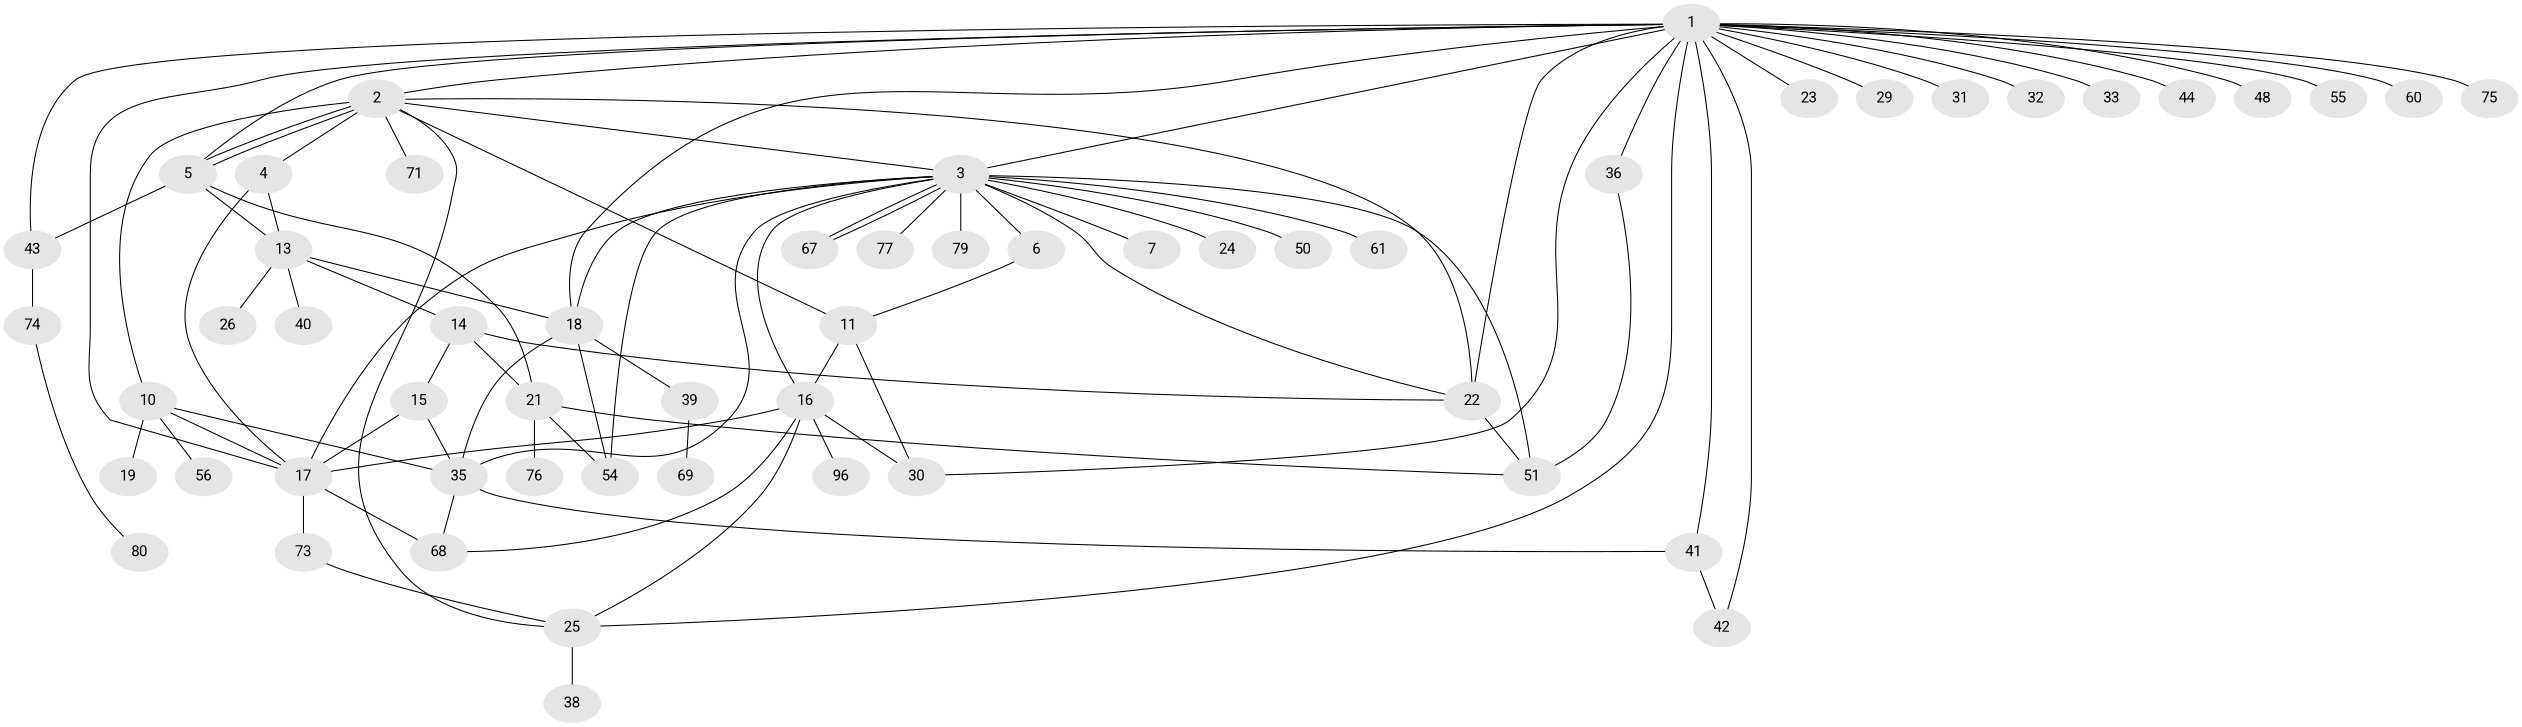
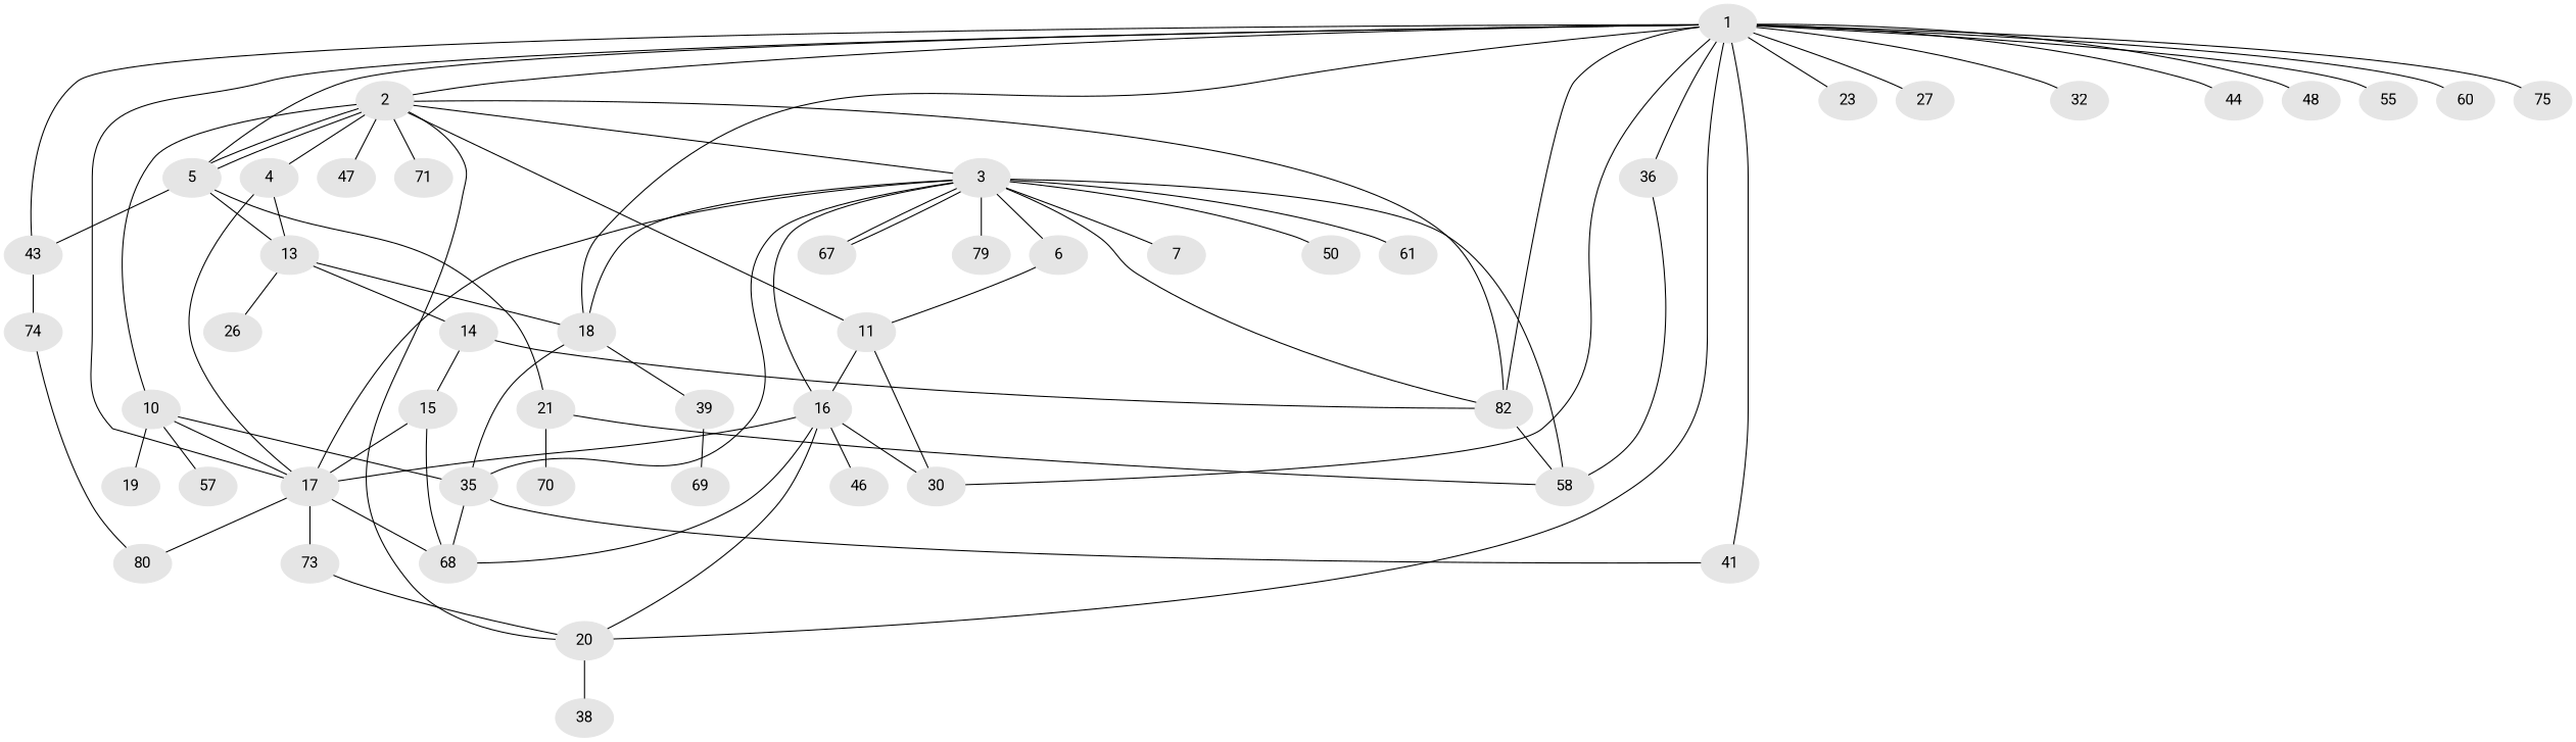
  graph {
    fontname=Roboto
    node [color=gray90 fontname=Roboto style=filled]
    edge [fontname=Roboto]
    1 [super="+9"]
    2 [super="+81"]
    3 [super="+58"]
    5 [super="+37"]
    17 [super="+70"]
    18
-   20 [label=25]
-   22 [super="+34"]
+   20
+   22 [super="+34" label=82]
    23 [super="+64"]
-   27 [label=29]
+   27
    30 [super="+45"]
-   31
    32
-   33
    36
    41 [super="+49"]
-   42
    43
    44
    48
    55
    60
    75
    4 [super="+8"]
    10 [super="+12"]
    11 [super="+63"]
+   47
    71
    6
    7 [super="+29"]
    16 [super="+28"]
-   24
    35 [super="+52"]
    50
-   51 [super="+66"]
-   54 [super="+56"]
+   51 [super="+66" label=58]
    61
    67
-   77
    79
    13 [super="+62"]
    21 [super="+25"]
    68
    73
    80
    39 [super="+65"]
    38 [super="+59"]
    74 [super="+82"]
    19
-   57 [label=56]
-   46 [label=96]
+   57
+   46
    14 [super="+72"]
    26
-   40
-   76
+   76 [label=70]
    15 [super="+53"]
    69
    1 -- 2
-   1 -- 3 [weight=2]
    1 -- 5
    1 -- 17
    1 -- 18
    1 -- 20
    1 -- 22
    1 -- 23
    1 -- 27
    1 -- 30
-   1 -- 31
    1 -- 32
-   1 -- 33
    1 -- 36
    1 -- 41
-   1 -- 42
    1 -- 43 [weight=2]
    1 -- 44
    1 -- 48
    1 -- 55
    1 -- 60
    1 -- 75
    2 -- 3
    2 -- 5 [weight=2]
    2 -- 5
    2 -- 20
    2 -- 22
    2 -- 4
    2 -- 10
    2 -- 11
+   2 -- 47
    2 -- 71
    3 -- 17
    3 -- 18
    3 -- 22
    3 -- 6
    3 -- 7
    3 -- 16
-   3 -- 24
    3 -- 35
    3 -- 50
    3 -- 51
-   3 -- 54
    3 -- 61
    3 -- 67
    3 -- 67
-   3 -- 77
    3 -- 79
    5 -- 43
    5 -- 13
    5 -- 21
    17 -- 68
    17 -- 73
+   17 -- 80
    18 -- 35
-   18 -- 54
    18 -- 39
    20 -- 38
    22 -- 51
    36 -- 51
-   41 -- 42
    43 -- 74
    4 -- 17
    4 -- 13
    10 -- 17
    10 -- 35 [weight=2]
    10 -- 19
    10 -- 57
    11 -- 30
    11 -- 16
    6 -- 11
    16 -- 17
    16 -- 20
    16 -- 30
    16 -- 68
    16 -- 46
    35 -- 41
    35 -- 68
    13 -- 18
    13 -- 14
    13 -- 26
-   13 -- 40
    21 -- 51
-   21 -- 54
    21 -- 76
    73 -- 20
    39 -- 69
    74 -- 80
    14 -- 22
-   14 -- 21
    14 -- 15
    15 -- 17
-   15 -- 35
+   15 -- 68
  }
